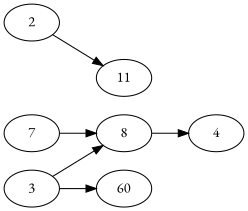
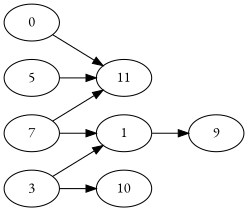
  digraph {
    fontname="EB Garamond"
    rankdir=LR
    node [fontname="EB Garamond"]
    edge [fontname="EB Garamond"]
-   2
+   2 [label=0]
    11
    3
-   10 [label=60]
-   8
-   9 [label=4]
+   10
+   8 [label=1]
+   9
+   5
    7
    2 -> 11
    3 -> 10
    3 -> 8
    8 -> 9
+   5 -> 11
+   7 -> 11
    7 -> 8
  }
